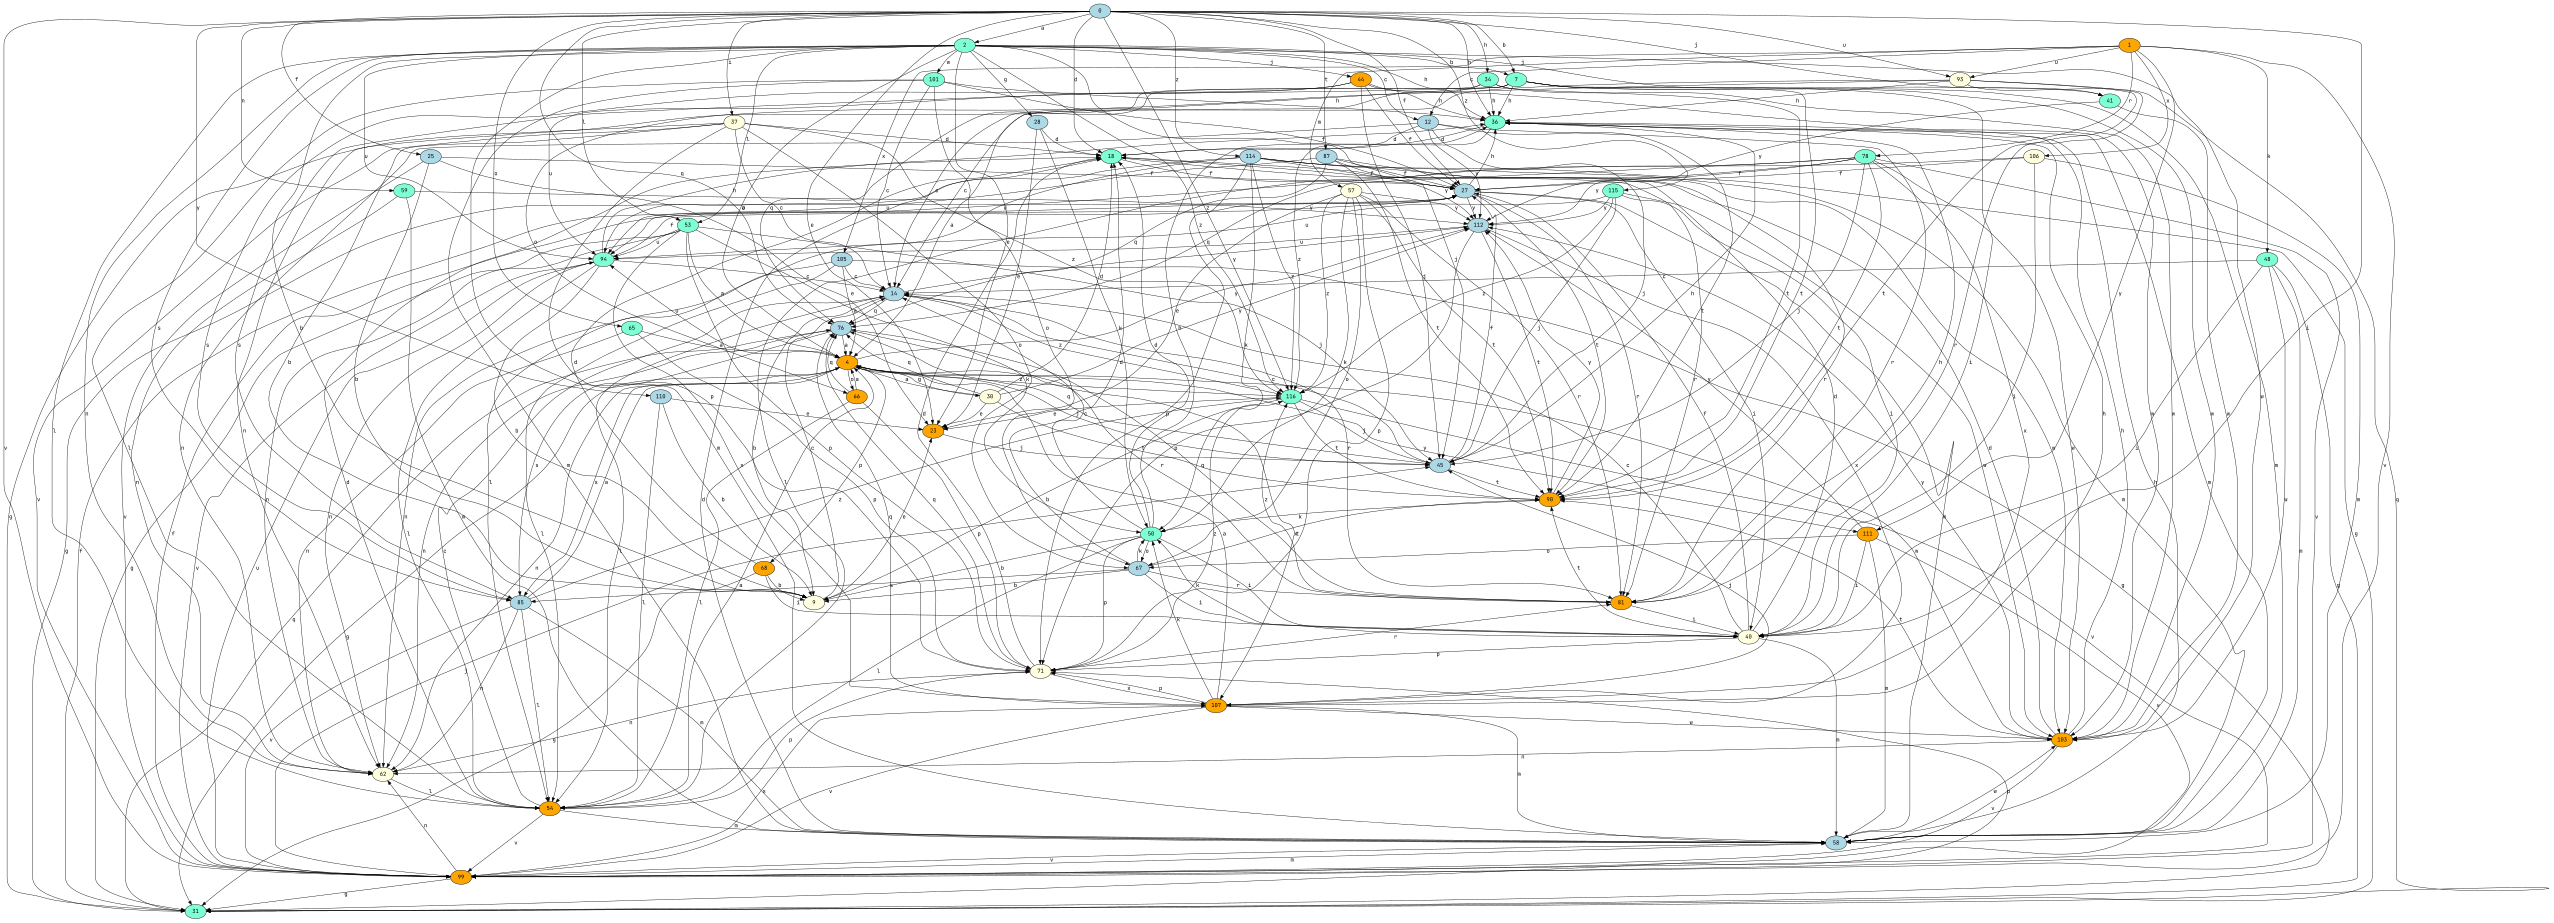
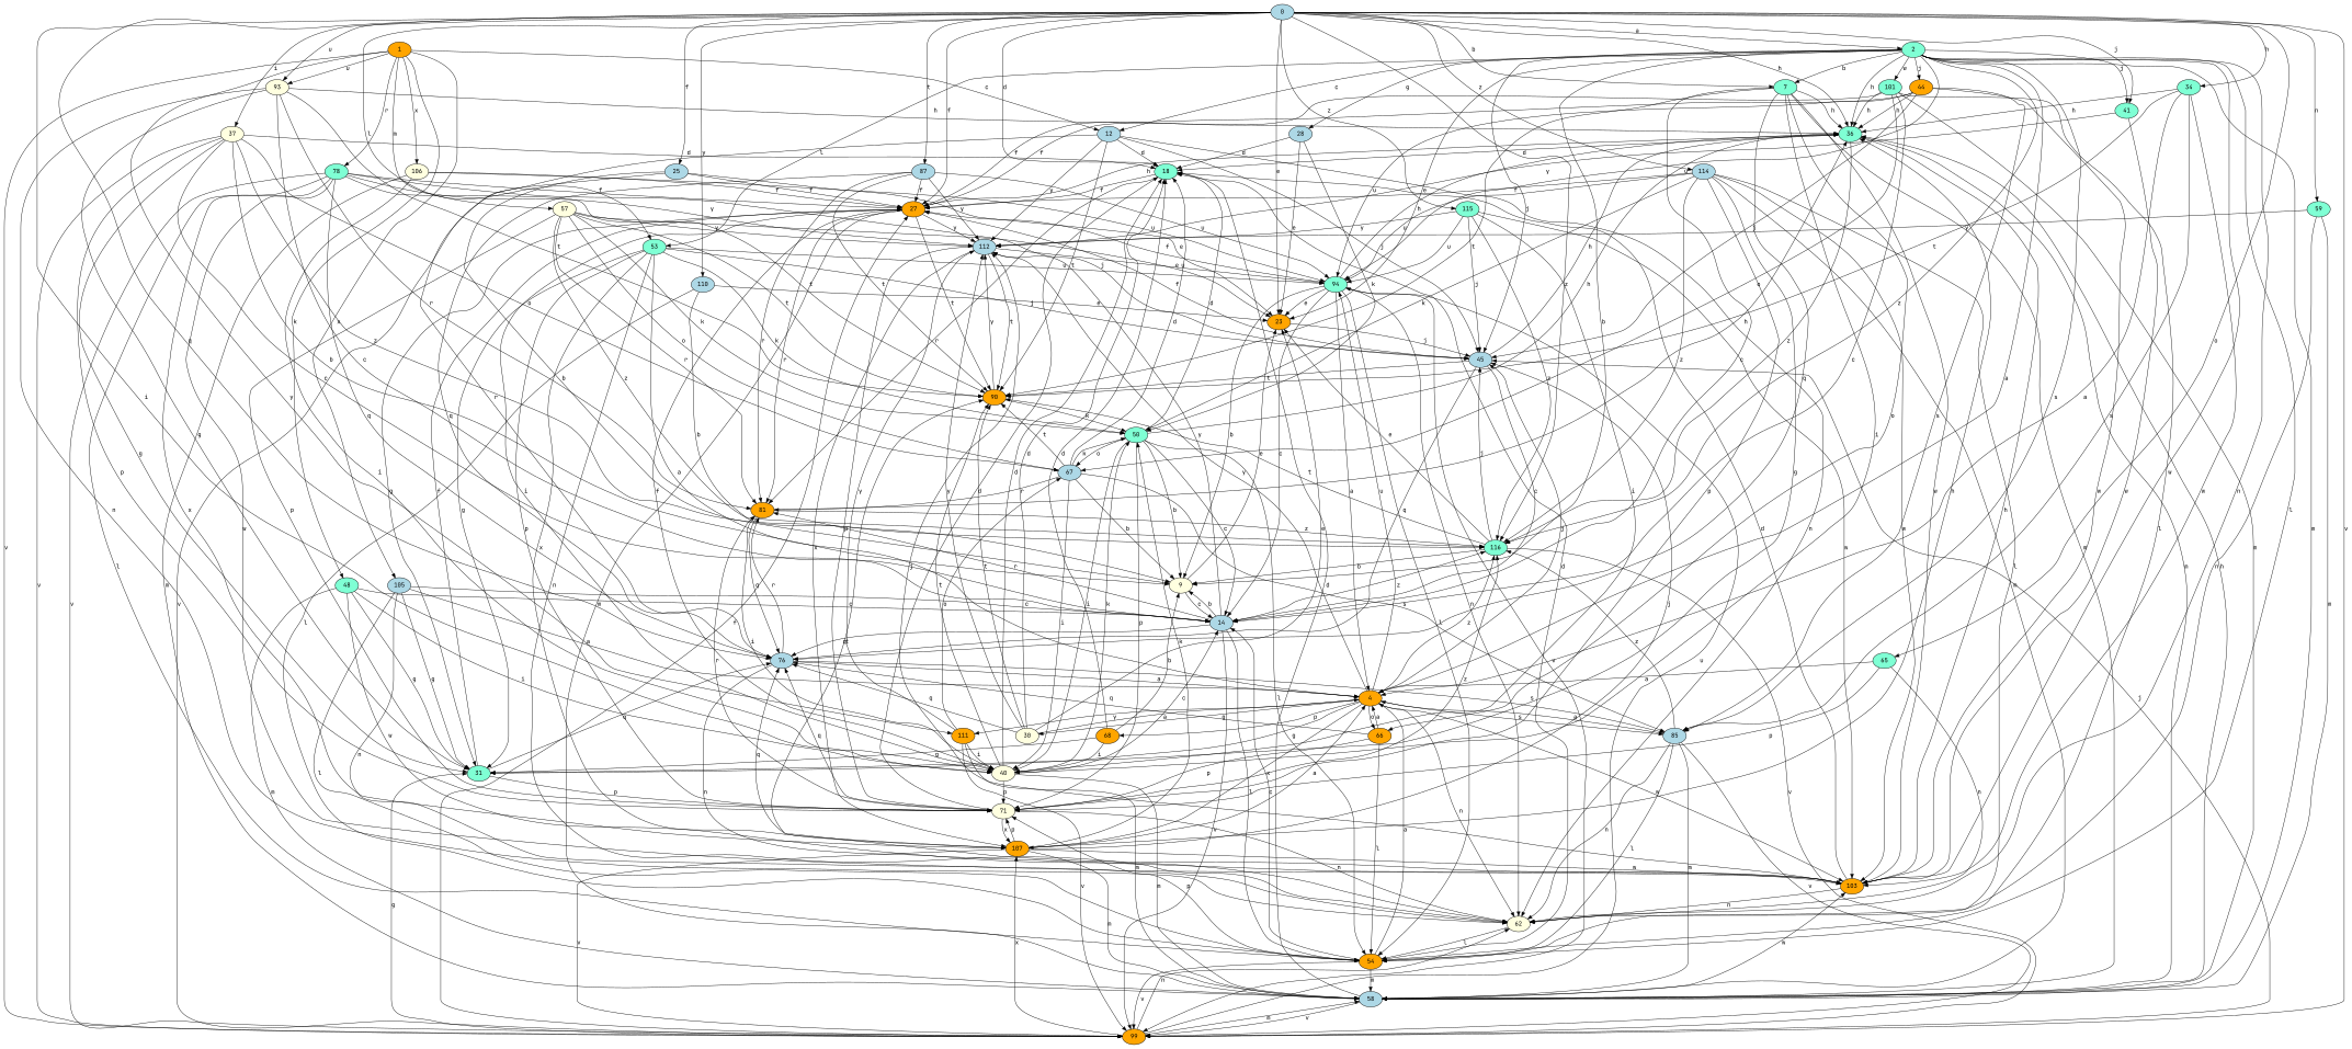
  strict digraph {
    fontname="JetBrains Mono"
    node [fillcolor=aquamarine fontname="JetBrains Mono" style=filled]
    edge [fontname="JetBrains Mono"]
    2
    0 [fillcolor=lightblue]
    7
    18
    23 [fillcolor=orange]
    25 [fillcolor=lightblue]
-   27 [fillcolor=lightblue]
+   27 [fillcolor=orange]
    34
    36
    37 [fillcolor=lightyellow]
    40 [fillcolor=lightyellow]
    41
    53
    59
    65
    76 [fillcolor=lightblue]
    87 [fillcolor=lightblue]
    93 [fillcolor=lightyellow]
    99 [fillcolor=orange]
    110 [fillcolor=lightblue]
    114 [fillcolor=lightblue]
    115
    116
    12 [fillcolor=lightblue]
    4 [fillcolor=orange]
    9 [fillcolor=lightyellow]
    28 [fillcolor=lightblue]
    44 [fillcolor=orange]
    45 [fillcolor=lightblue]
    54 [fillcolor=orange]
    58 [fillcolor=lightblue]
    62 [fillcolor=lightyellow]
    85 [fillcolor=lightblue]
    94
    101
    103 [fillcolor=orange]
    66 [fillcolor=orange]
    14 [fillcolor=lightblue]
    90 [fillcolor=orange]
    81 [fillcolor=orange]
    31
    112 [fillcolor=lightblue]
    71 [fillcolor=lightyellow]
    67 [fillcolor=lightblue]
    50
    107 [fillcolor=orange]
    1 [fillcolor=orange]
    48
    57 [fillcolor=lightyellow]
    78
    105 [fillcolor=lightblue]
    106 [fillcolor=lightyellow]
    111 [fillcolor=orange]
    30 [fillcolor=lightyellow]
    68 [fillcolor=orange]
    2 -> 7 [label=b]
    2 -> 23 [label=e]
    2 -> 36 [label=h]
    2 -> 41 [label=j]
    2 -> 53 [label=l]
    2 -> 116 [label=z]
    2 -> 12 [label=c]
    2 -> 4 [label=a]
    2 -> 9 [label=b]
    2 -> 28 [label=g]
    2 -> 44 [label=j]
    2 -> 45 [label=j]
    2 -> 54 [label=l]
    2 -> 58 [label=m]
    2 -> 62 [label=n]
    2 -> 85 [label=s]
    2 -> 94 [label=u]
    2 -> 101 [label=w]
    2 -> 103 [label=w]
    0 -> 2 [label=a]
    0 -> 7 [label=b]
    0 -> 18 [label=d]
    0 -> 23 [label=e]
    0 -> 25 [label=f]
    0 -> 27 [label=f]
    0 -> 34 [label=h]
    0 -> 36 [label=h]
    0 -> 37 [label=i]
    0 -> 40 [label=i]
    0 -> 41 [label=j]
    0 -> 53 [label=l]
    0 -> 59 [label=n]
    0 -> 65 [label=o]
    0 -> 76 [label=q]
    0 -> 87 [label=t]
    0 -> 93 [label=u]
    0 -> 99 [label=v]
    0 -> 110 [label=y]
    0 -> 114 [label=z]
    0 -> 115 [label=z]
    0 -> 116 [label=z]
    7 -> 36 [label=h]
    7 -> 40 [label=i]
    7 -> 76 [label=q]
    7 -> 58 [label=m]
    7 -> 103 [label=w]
    7 -> 66 [label=o]
    7 -> 14 [label=c]
    7 -> 90 [label=t]
    18 -> 27 [label=f]
    18 -> 81 [label=r]
    23 -> 45 [label=j]
    25 -> 23 [label=e]
    25 -> 27 [label=f]
    25 -> 99 [label=v]
    25 -> 9 [label=b]
    27 -> 36 [label=h]
    27 -> 40 [label=i]
    27 -> 58 [label=m]
    27 -> 90 [label=t]
    27 -> 81 [label=r]
    27 -> 31 [label=g]
    27 -> 112 [label=y]
    34 -> 36 [label=h]
    34 -> 4 [label=a]
    34 -> 85 [label=s]
    34 -> 103 [label=w]
    34 -> 90 [label=t]
    36 -> 18 [label=d]
    36 -> 116 [label=z]
    36 -> 58 [label=m]
    37 -> 18 [label=d]
    37 -> 99 [label=v]
    37 -> 116 [label=z]
    37 -> 9 [label=b]
    37 -> 14 [label=c]
    37 -> 31 [label=g]
    37 -> 71 [label=p]
    37 -> 67 [label=o]
    40 -> 18 [label=d]
    40 -> 27 [label=f]
    40 -> 58 [label=m]
    40 -> 14 [label=c]
    40 -> 90 [label=t]
    40 -> 71 [label=p]
    40 -> 50 [label=k]
    41 -> 103 [label=w]
    41 -> 112 [label=y]
    53 -> 4 [label=a]
    53 -> 45 [label=j]
    53 -> 62 [label=n]
    53 -> 94 [label=u]
    53 -> 31 [label=g]
    53 -> 71 [label=p]
    53 -> 50 [label=k]
    53 -> 107 [label=x]
    59 -> 58 [label=m]
    59 -> 62 [label=n]
    59 -> 112 [label=y]
    65 -> 4 [label=a]
    65 -> 62 [label=n]
    65 -> 71 [label=p]
    76 -> 4 [label=a]
    76 -> 62 [label=n]
    76 -> 85 [label=s]
    76 -> 81 [label=r]
    87 -> 27 [label=f]
    87 -> 76 [label=q]
    87 -> 94 [label=u]
    87 -> 90 [label=t]
    87 -> 81 [label=r]
    87 -> 112 [label=y]
    93 -> 36 [label=h]
    93 -> 62 [label=n]
    93 -> 14 [label=c]
    93 -> 90 [label=t]
    93 -> 81 [label=r]
    93 -> 31 [label=g]
    99 -> 27 [label=f]
    99 -> 45 [label=j]
    99 -> 58 [label=m]
    99 -> 62 [label=n]
    99 -> 94 [label=u]
    99 -> 31 [label=g]
    99 -> 107 [label=x]
    110 -> 23 [label=e]
    110 -> 9 [label=b]
    110 -> 54 [label=l]
    114 -> 27 [label=f]
    114 -> 116 [label=z]
    114 -> 54 [label=l]
    114 -> 58 [label=m]
    114 -> 94 [label=u]
    114 -> 103 [label=w]
    114 -> 31 [label=g]
    114 -> 71 [label=p]
    114 -> 50 [label=k]
    115 -> 40 [label=i]
    115 -> 116 [label=z]
    115 -> 45 [label=j]
    115 -> 94 [label=u]
    115 -> 103 [label=w]
    115 -> 112 [label=y]
    116 -> 23 [label=e]
    116 -> 99 [label=v]
    116 -> 9 [label=b]
    116 -> 45 [label=j]
    116 -> 90 [label=t]
    12 -> 18 [label=d]
    12 -> 45 [label=j]
    12 -> 62 [label=n]
    12 -> 90 [label=t]
-   12 -> 81 [label=r]
+   12 -> 76 [label=r]
    12 -> 112 [label=y]
    4 -> 116 [label=z]
    4 -> 45 [label=j]
    4 -> 62 [label=n]
    4 -> 85 [label=s]
    4 -> 94 [label=u]
    4 -> 103 [label=w]
    4 -> 66 [label=o]
    4 -> 31 [label=g]
    4 -> 112 [label=y]
    4 -> 107 [label=x]
    4 -> 111 [label=y]
    4 -> 30 [label=g]
    4 -> 68 [label=p]
    9 -> 23 [label=e]
    9 -> 14 [label=c]
    28 -> 18 [label=d]
    28 -> 23 [label=e]
    28 -> 50 [label=k]
    44 -> 27 [label=f]
    44 -> 36 [label=h]
    44 -> 45 [label=j]
    44 -> 85 [label=s]
    44 -> 94 [label=u]
    44 -> 103 [label=w]
    45 -> 27 [label=f]
    45 -> 36 [label=h]
    45 -> 76 [label=q]
    45 -> 14 [label=c]
    45 -> 90 [label=t]
    54 -> 18 [label=d]
    54 -> 99 [label=v]
    54 -> 4 [label=a]
    54 -> 58 [label=m]
    54 -> 14 [label=c]
    54 -> 71 [label=p]
    58 -> 18 [label=d]
    58 -> 36 [label=h]
    58 -> 99 [label=v]
    58 -> 103 [label=w]
    62 -> 54 [label=l]
    85 -> 99 [label=v]
    85 -> 116 [label=z]
    85 -> 4 [label=a]
    85 -> 54 [label=l]
    85 -> 58 [label=m]
    85 -> 62 [label=n]
+   94 -> 23 [label=e]
    94 -> 27 [label=f]
    94 -> 36 [label=h]
    94 -> 99 [label=v]
+   94 -> 4 [label=a]
    94 -> 9 [label=b]
    94 -> 54 [label=l]
    94 -> 62 [label=n]
    94 -> 14 [label=c]
    101 -> 27 [label=f]
    101 -> 36 [label=h]
    101 -> 54 [label=l]
    101 -> 58 [label=m]
    101 -> 14 [label=c]
    101 -> 67 [label=o]
    103 -> 18 [label=d]
    103 -> 36 [label=h]
-   103 -> 99 [label=v]
+   14 -> 99 [label=v]
    103 -> 62 [label=n]
    103 -> 90 [label=t]
-   103 -> 112 [label=y]
+   103 -> 112 [label=j]
    66 -> 76 [label=q]
    66 -> 4 [label=a]
    66 -> 54 [label=l]
    66 -> 71 [label=p]
    14 -> 76 [label=q]
    14 -> 116 [label=z]
    14 -> 9 [label=b]
    14 -> 54 [label=l]
    14 -> 81 [label=r]
    14 -> 112 [label=y]
    90 -> 112 [label=y]
    90 -> 50 [label=k]
    81 -> 36 [label=h]
    81 -> 40 [label=i]
    81 -> 76 [label=q]
    81 -> 116 [label=z]
    31 -> 27 [label=f]
    31 -> 76 [label=q]
    31 -> 71 [label=p]
    112 -> 94 [label=u]
    112 -> 90 [label=t]
    112 -> 71 [label=p]
    112 -> 107 [label=x]
    71 -> 18 [label=d]
    71 -> 76 [label=q]
    71 -> 116 [label=z]
    71 -> 62 [label=n]
    71 -> 81 [label=r]
    71 -> 107 [label=x]
    67 -> 18 [label=d]
    67 -> 40 [label=i]
    67 -> 9 [label=b]
    67 -> 85 [label=s]
    67 -> 90 [label=t]
    67 -> 81 [label=r]
    67 -> 50 [label=k]
    50 -> 18 [label=d]
    50 -> 36 [label=h]
    50 -> 40 [label=i]
    50 -> 9 [label=b]
    50 -> 54 [label=l]
    50 -> 14 [label=c]
    50 -> 71 [label=p]
    50 -> 67 [label=o]
    107 -> 36 [label=h]
    107 -> 76 [label=q]
    107 -> 99 [label=v]
    107 -> 4 [label=a]
    107 -> 45 [label=j]
    107 -> 58 [label=m]
    107 -> 103 [label=w]
    107 -> 71 [label=p]
    107 -> 50 [label=k]
    1 -> 93 [label=u]
    1 -> 99 [label=v]
    1 -> 12 [label=c]
    1 -> 48 [label=k]
    1 -> 57 [label=m]
    1 -> 78 [label=r]
    1 -> 105 [label=x]
    1 -> 106 [label=x]
    1 -> 111 [label=y]
    48 -> 40 [label=i]
    48 -> 58 [label=m]
    48 -> 103 [label=w]
    48 -> 14 [label=c]
    48 -> 31 [label=g]
    57 -> 23 [label=e]
    57 -> 116 [label=z]
    57 -> 90 [label=t]
    57 -> 81 [label=r]
    57 -> 112 [label=y]
    57 -> 71 [label=p]
    57 -> 67 [label=o]
    57 -> 50 [label=k]
    78 -> 27 [label=f]
    78 -> 76 [label=q]
    78 -> 99 [label=v]
    78 -> 45 [label=j]
    78 -> 54 [label=l]
    78 -> 103 [label=w]
    78 -> 90 [label=t]
    78 -> 112 [label=y]
    78 -> 107 [label=x]
    105 -> 4 [label=a]
    105 -> 54 [label=l]
    105 -> 62 [label=n]
    105 -> 14 [label=c]
    105 -> 31 [label=g]
    106 -> 27 [label=f]
    106 -> 40 [label=i]
    106 -> 58 [label=m]
    106 -> 94 [label=u]
    111 -> 40 [label=i]
    111 -> 99 [label=v]
    111 -> 58 [label=m]
    111 -> 112 [label=y]
    111 -> 67 [label=o]
    30 -> 18 [label=d]
    30 -> 23 [label=e]
    30 -> 76 [label=q]
    30 -> 4 [label=a]
    30 -> 90 [label=t]
    30 -> 112 [label=y]
    68 -> 18 [label=d]
    68 -> 40 [label=i]
    68 -> 9 [label=b]
    68 -> 31 [label=g]
  }
